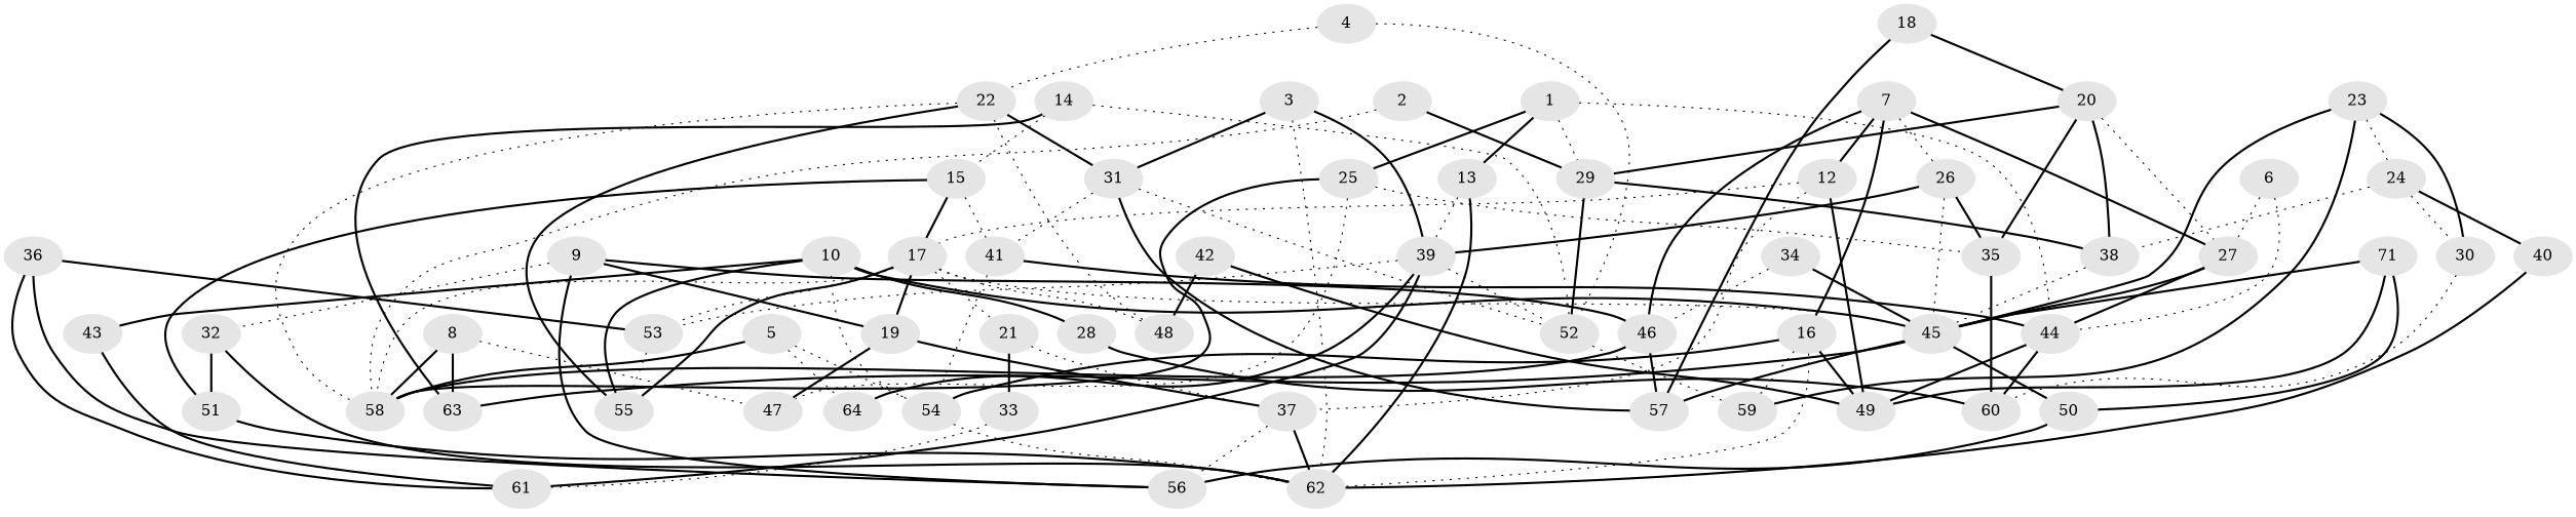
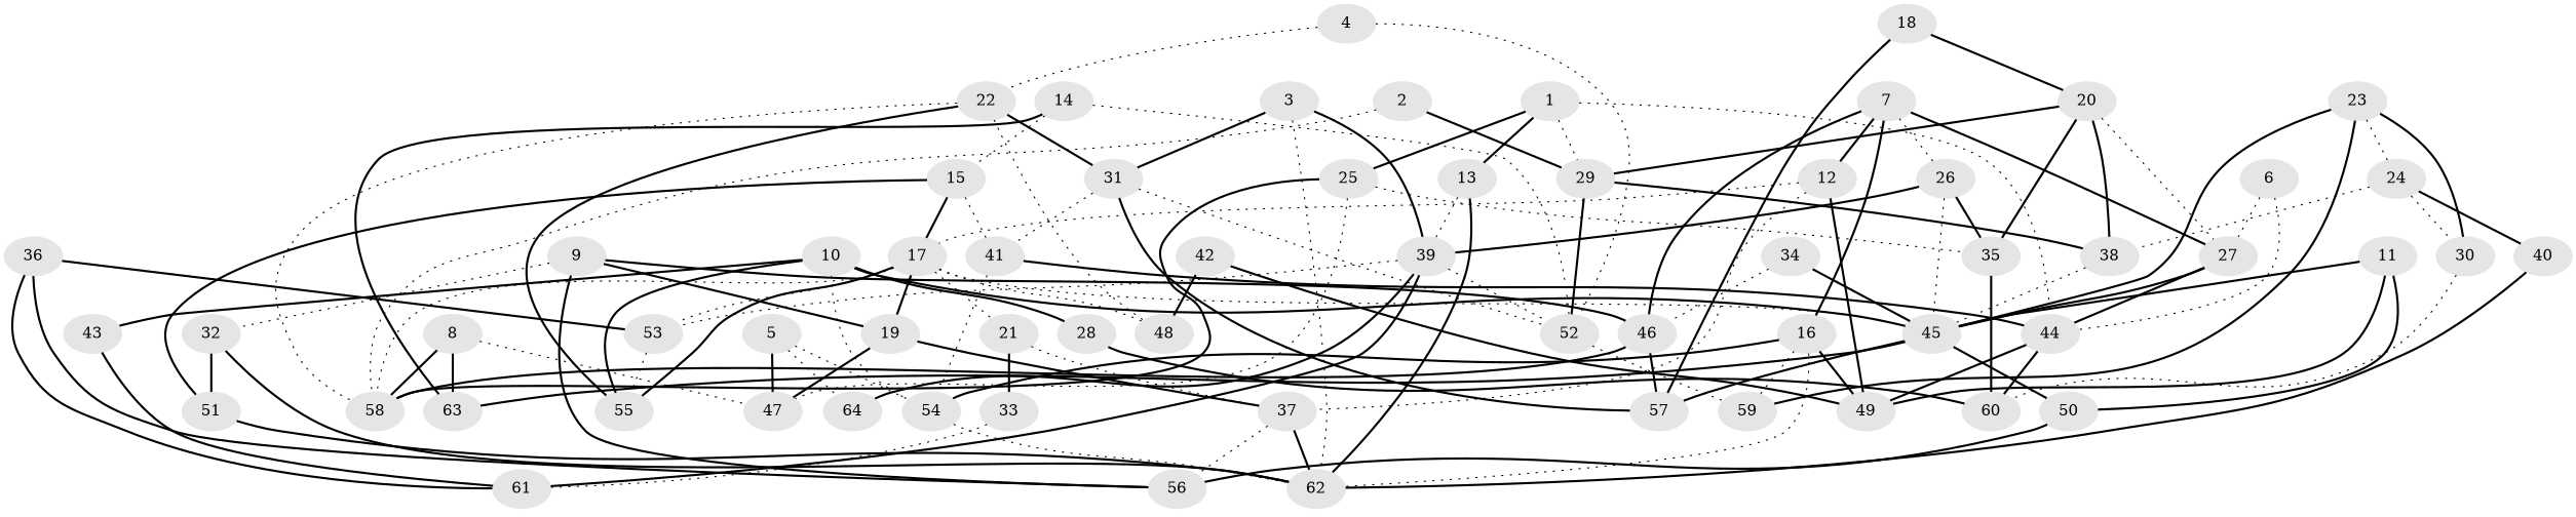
  graph {
    node [color=gray90 style=filled]
    edge [style=bold]
    1
    13
    25
    29
    44
    39
    62
    58
    47
    35
    52
    38
    49
    60
    2
    3
    31
    41
    57
    64
    53
    61
    4
    22
    55
    48
    59
    5
    54
    6
    27
    45
    7
    12
    16
    26
    46
    17
    37
    8
    63
    9
    19
    32
    56
    51
    10
    28
    43
    50
-   11 [label=71]
+   11
    21
    14
    15
    33
    18
    20
    23
    24
    30
    40
    34
    36
    42
    1 -- 13
    1 -- 25
    1 -- 29 [style=dotted]
    1 -- 44 [style=dotted]
    13 -- 39 [style=dotted]
    13 -- 62
    25 -- 58
    25 -- 47 [style=dotted]
    25 -- 35 [style=dotted]
    29 -- 52
    29 -- 38
    44 -- 49
    44 -- 60
    39 -- 52 [style=dotted]
    39 -- 64
    39 -- 53 [style=dotted]
    39 -- 61
    35 -- 60
    52 -- 59 [style=dotted]
    38 -- 45 [style=dotted]
    2 -- 29
    2 -- 58 [style=dotted]
    3 -- 39
    3 -- 62 [style=dotted]
    3 -- 31
    31 -- 52 [style=dotted]
    31 -- 41 [style=dotted]
    31 -- 57
    41 -- 44
    41 -- 54 [style=dotted]
    53 -- 55 [style=dotted]
    4 -- 52 [style=dotted]
    4 -- 22 [style=dotted]
    22 -- 58 [style=dotted]
    22 -- 31
    22 -- 55
    22 -- 48 [style=dotted]
-   5 -- 58
+   5 -- 47
    5 -- 64 [style=dotted]
    5 -- 54 [style=dotted]
    54 -- 62 [style=dotted]
    6 -- 44 [style=dotted]
    6 -- 27 [style=dotted]
    27 -- 44
    27 -- 45
    45 -- 57
    45 -- 63
    45 -- 50
    7 -- 27
    7 -- 12
    7 -- 16
    7 -- 26 [style=dotted]
    7 -- 46
    12 -- 49
    12 -- 17 [style=dotted]
    12 -- 37 [style=dotted]
    16 -- 62 [style=dotted]
    16 -- 49
    16 -- 59 [style=dotted]
    16 -- 54
    26 -- 39
    26 -- 35
    26 -- 45 [style=dotted]
    46 -- 58
    46 -- 57
    17 -- 58 [style=dotted]
    17 -- 53 [style=dotted]
    17 -- 55
    17 -- 48 [style=dotted]
    17 -- 45 [style=dotted]
    17 -- 19
    17 -- 21 [style=dotted]
    37 -- 62
    37 -- 56 [style=dotted]
    8 -- 58
    8 -- 47 [style=dotted]
    8 -- 63
    9 -- 46
    9 -- 19
    9 -- 32 [style=dotted]
    9 -- 56
    19 -- 47
    19 -- 37
    32 -- 62
    32 -- 51
    51 -- 62
    10 -- 55
    10 -- 54 [style=dotted]
    10 -- 45
    10 -- 28
    10 -- 43
    28 -- 60
    43 -- 61
    50 -- 56
    11 -- 49
    11 -- 45
    11 -- 50
    21 -- 37 [style=dotted]
    21 -- 33
    14 -- 52 [style=dotted]
    14 -- 63
    14 -- 15 [style=dotted]
    15 -- 41 [style=dotted]
    15 -- 17
    15 -- 51
    33 -- 61 [style=dotted]
    18 -- 57
    18 -- 20
    20 -- 29
    20 -- 35
    20 -- 38
    20 -- 27 [style=dotted]
    23 -- 59
    23 -- 45
    23 -- 24 [style=dotted]
    23 -- 30
    24 -- 38 [style=dotted]
    24 -- 30 [style=dotted]
    24 -- 40
    30 -- 60 [style=dotted]
    40 -- 62
    34 -- 45
    34 -- 46 [style=dotted]
    36 -- 53
    36 -- 61
    36 -- 56
    42 -- 49
    42 -- 48
  }
